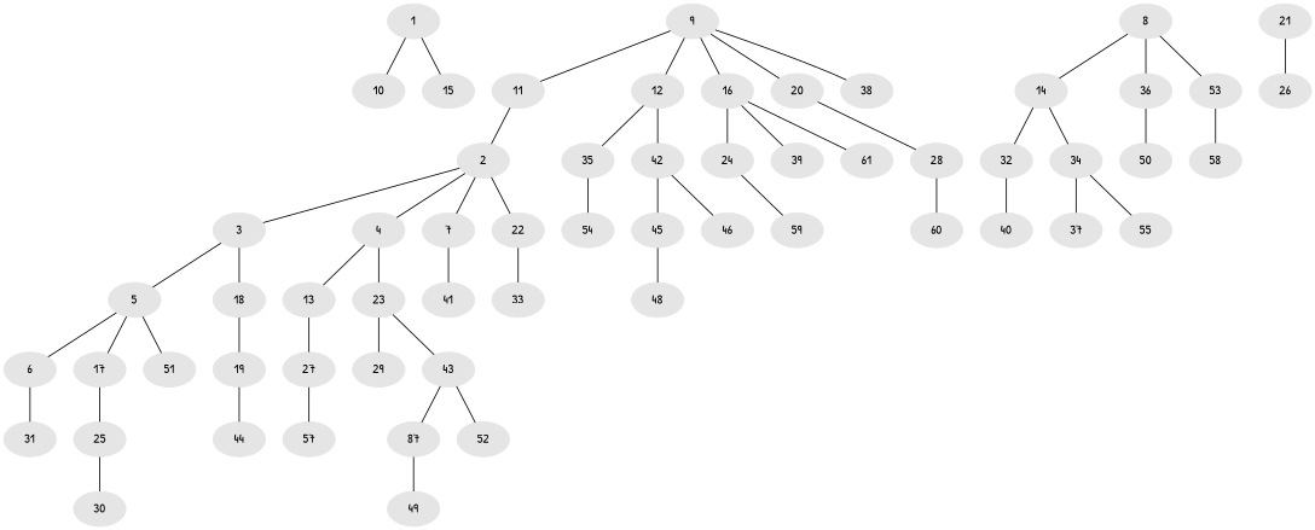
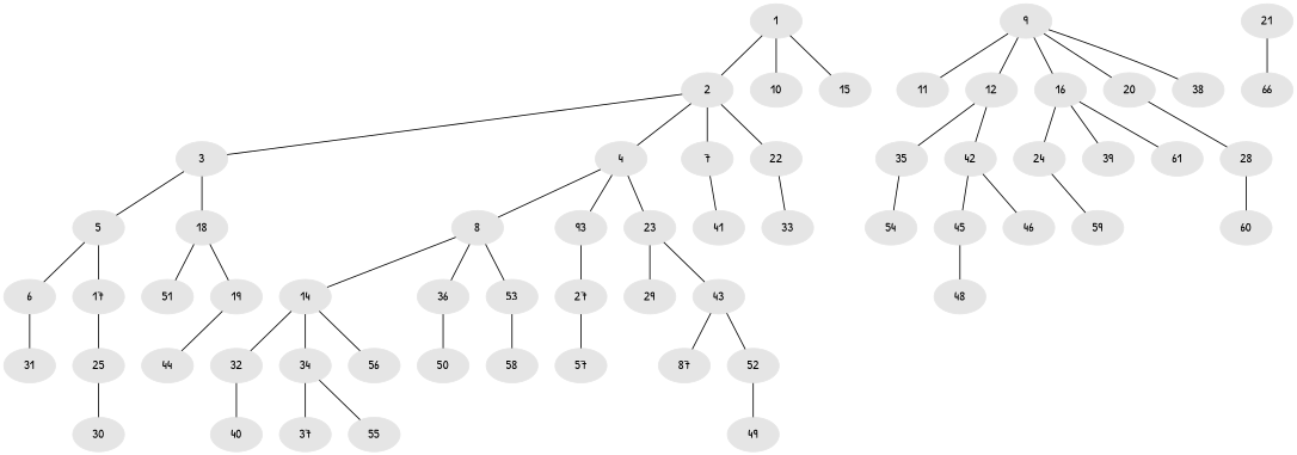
  graph {
    fontname="Patrick Hand"
    node [color=gray90 fontname="Patrick Hand" style=filled]
    edge [fontname="Patrick Hand" weight=1.0]
    1
    2
    10
    15
    3
    4
    7
    22
    9
    11
    12
    16
    20
    38
    5
    18
    8
-   13
+   13 [label=93]
    23
    41
    33
    6
    17
    51
    19
    14
    36
    53
    27
    21
-   26
+   26 [label=66]
    29
    43
    31
    25
    32
    34
+   56
    50
    58
    35
    42
    24
    39
    61
    28
    54
    45
    46
    57
    40
    37
    55
    59
    30
    44
    60
    n58 [label=87]
    52
    48
    49
-   11 -- 2
+   1 -- 2
    1 -- 10
    1 -- 15
    2 -- 3
    2 -- 4
    2 -- 7
    2 -- 22 [weight=2.0]
    3 -- 5
    3 -- 18
+   4 -- 8
    4 -- 13
    4 -- 23
    7 -- 41
    22 -- 33
    9 -- 11
    9 -- 12 [weight=2.0]
    9 -- 16
    9 -- 20
    9 -- 38
    12 -- 35
    12 -- 42
    16 -- 24
    16 -- 39
    16 -- 61
    20 -- 28
    5 -- 6
    5 -- 17
-   5 -- 51
+   18 -- 51
    18 -- 19
    8 -- 14
    8 -- 36
    8 -- 53
    13 -- 27
    23 -- 29
    23 -- 43
    6 -- 31
    17 -- 25
    19 -- 44
    14 -- 32 [weight=2.0]
    14 -- 34
+   14 -- 56
    36 -- 50
    53 -- 58
    27 -- 57
    21 -- 26
    43 -- n58
    43 -- 52
    25 -- 30
    32 -- 40
    34 -- 37
    34 -- 55
    35 -- 54
    42 -- 45
    42 -- 46
    24 -- 59
    28 -- 60
    45 -- 48
-   n58 -- 49
+   52 -- 49
  }
